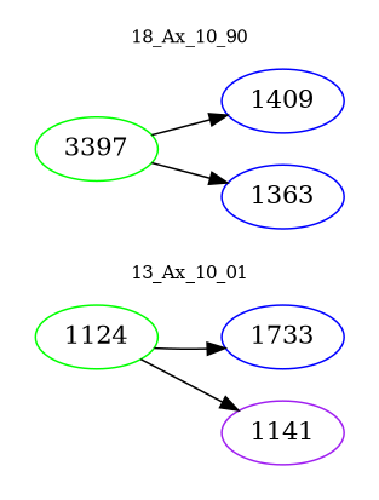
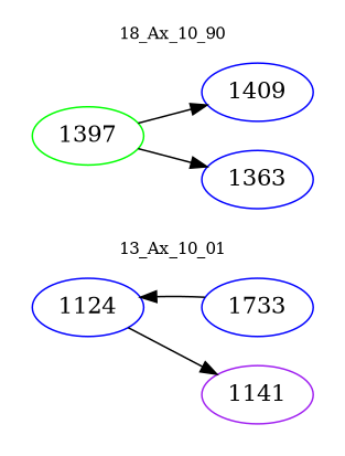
  digraph {
    rankdir=LR
    node [color=blue]
    edge [color=black]
-   n1 [color=green label=1124]
+   n1 [label=1124]
    n2 [color=purple label=1141]
    n3 [label=1733]
-   n4 [color=green label=3397]
+   n4 [color=green label=1397]
    n5 [label=1363]
    n6 [label=1409]
    subgraph cluster_1 {
      color=white
      fontsize=10
      label="13_Ax_10_01"
      n1
      n2
      n3
    }
    subgraph cluster_2 {
      color=white
      fontsize=10
      label="18_Ax_10_90"
      n4
      n5
      n6
    }
    n1 -> n2
-   n1 -> n3
+   n3 -> n1
    n4 -> n5
    n4 -> n6
  }
